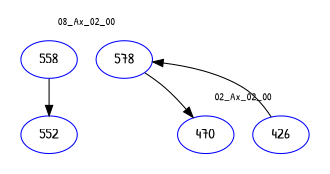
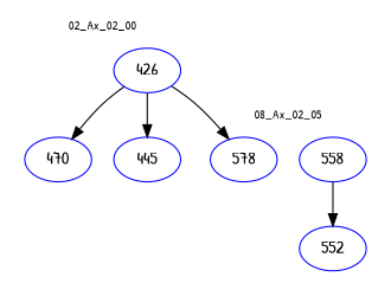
  digraph {
    fontname="Patrick Hand"
    node [color=blue fontname="Patrick Hand"]
    edge [color=black fontname="Patrick Hand"]
    n1 [label=558]
    n2 [label=552]
    n3 [label=578]
    n4 [label=426]
    n5 [label=470]
+   n6 [label=445]
    subgraph cluster_1 {
      color=white
      fontsize=10
-     label="08_Ax_02_00"
+     label="08_Ax_02_05"
      n1
      n2
      n3
    }
    subgraph cluster_2 {
      color=white
      fontsize=10
      label="02_Ax_02_00"
      n4
      n5
+     n6
    }
    n1 -> n2
    n4 -> n3
-   n3 -> n5
+   n4 -> n5
+   n4 -> n6
  }
